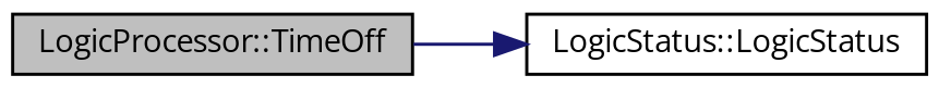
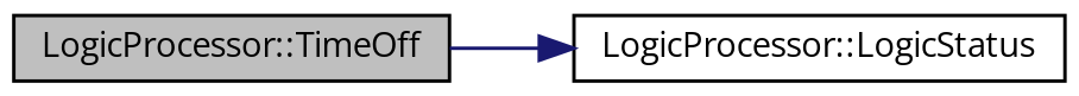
  digraph {
    rankdir=LR
    fontname="Open Sans"
    node [color=black fontname="Open Sans" fontsize=10 shape=record style=filled]
    n1 [fillcolor=grey75 fontcolor=black height=0.2 label="LogicProcessor::TimeOff" width=0.4]
-   n2 [fillcolor=white height=0.2 label="LogicStatus::LogicStatus" width=0.4]
+   n2 [fillcolor=white height=0.2 label="LogicProcessor::LogicStatus" width=0.4]
    n1 -> n2 [color=midnightblue fontname="Open Sans" fontsize=10 labelfontname=Helvetica labelfontsize=10 style=solid]
  }
